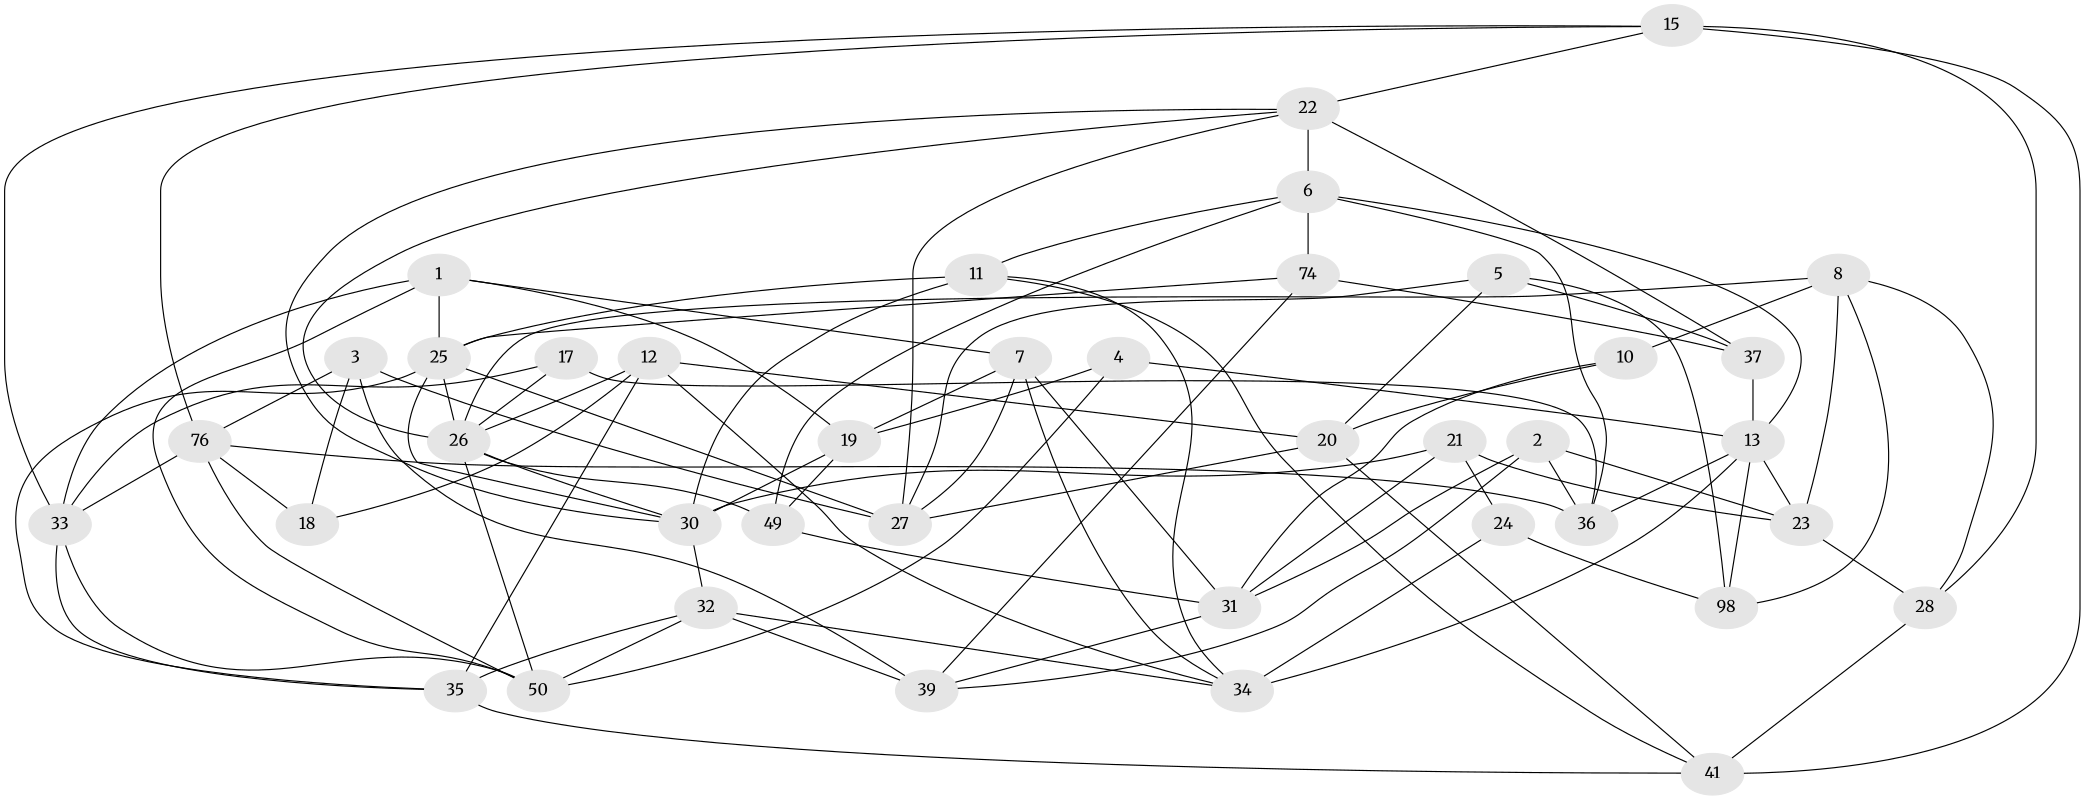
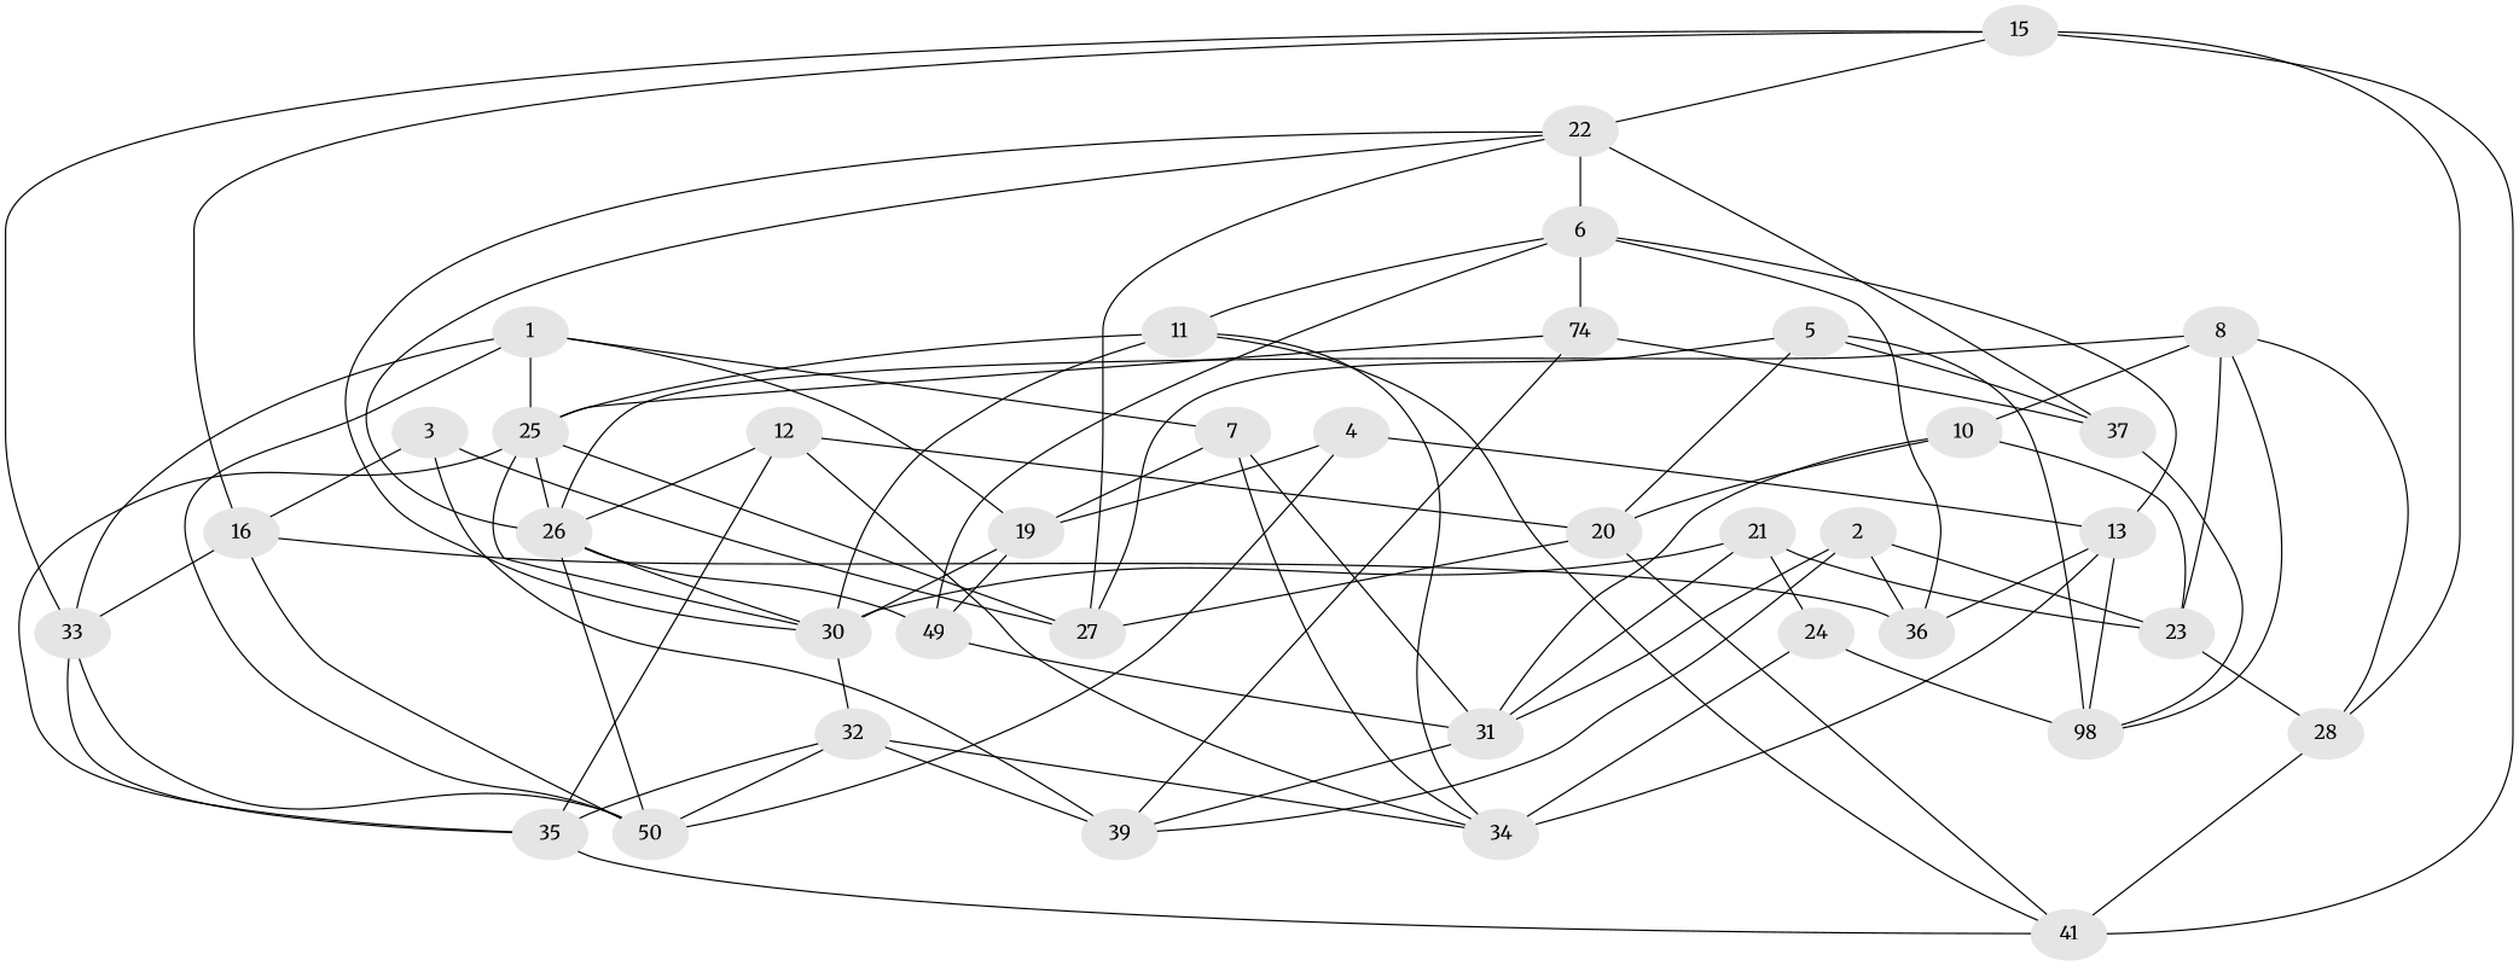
  graph {
    fontname=Merriweather
    node [color=gray90 fontname=Merriweather style=filled]
    edge [fontname=Merriweather weight=1.0]
    1
    7
    19
    25
    33
    n6 [label=50]
    31
    27
    34
    n10 [label=49]
    30
    26
    35
    2
    23
    36
    39
    28
    3
-   16 [label=76]
-   18
+   16
    6
    13
    11
    n25 [label=74]
    4
    n27 [label=98]
    5
    20
    37
    41
    8
    10
-   17
    32
    12
    15
    22
    21
    24
    1 -- 7
    1 -- 19
    1 -- 25 [weight=2.0]
    1 -- 33
    1 -- n6
    7 -- 19 [weight=2.0]
    7 -- 31
-   7 -- 27
    7 -- 34
    19 -- n10
    19 -- 30
    25 -- 27
    25 -- 30
    25 -- 26
    25 -- 35
    33 -- n6
    33 -- 35
    31 -- 39
    n10 -- 31
    30 -- 32
    26 -- n6
    26 -- n10
    26 -- 30
    35 -- 41
    2 -- 31
    2 -- 23 [weight=2.0]
    2 -- 36 [weight=2.0]
    2 -- 39
    23 -- 28
    28 -- 41
    3 -- 27
    3 -- 39
    3 -- 16
-   3 -- 18 [weight=2.0]
    16 -- 33
    16 -- n6
    16 -- 36
-   16 -- 18
    6 -- n10
    6 -- 36
    6 -- 13
    6 -- 11
    6 -- n25
    13 -- 34
-   13 -- 23
+   10 -- 23
    13 -- 36
    13 -- n27
    11 -- 25
    11 -- 34
    11 -- 30 [weight=2.0]
    11 -- 41
    n25 -- 25
    n25 -- 39
    n25 -- 37
    4 -- 19 [weight=2.0]
    4 -- n6
    4 -- 13
    5 -- 27
    5 -- n27
    5 -- 20
    5 -- 37 [weight=2.0]
    20 -- 27
    20 -- 41
-   37 -- 13
+   37 -- n27
    8 -- 26
    8 -- 23
    8 -- 28
    8 -- n27
    8 -- 10 [weight=2.0]
    10 -- 31
    10 -- 20
-   17 -- 33
-   17 -- 26
-   17 -- 36
    32 -- n6
    32 -- 34
    32 -- 35
    32 -- 39 [weight=2.0]
    12 -- 34
    12 -- 26
    12 -- 35
-   12 -- 18
    12 -- 20 [weight=2.0]
    15 -- 33
    15 -- 28
    15 -- 16
    15 -- 41 [weight=2.0]
    15 -- 22
    22 -- 27
    22 -- 30
    22 -- 26
    22 -- 6
    22 -- 37 [weight=2.0]
    21 -- 31
    21 -- 30
    21 -- 23
    21 -- 24
    24 -- 34 [weight=3.0]
    24 -- n27 [weight=2.0]
  }
